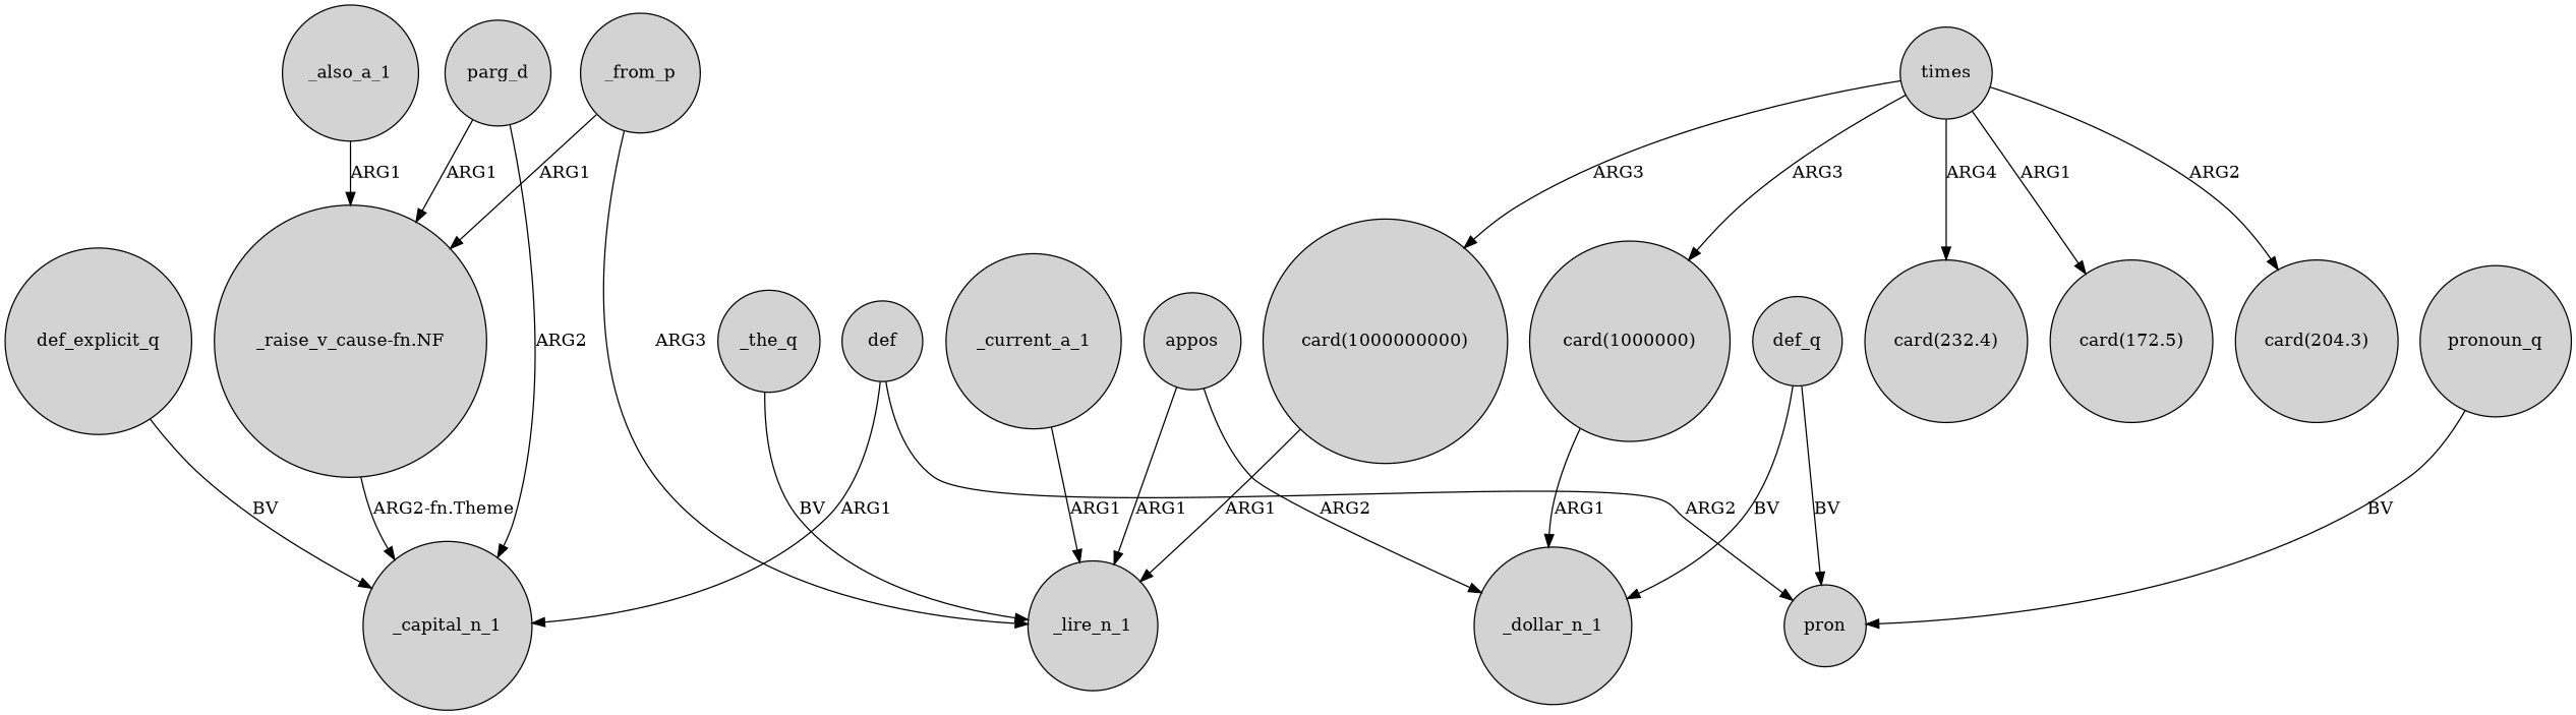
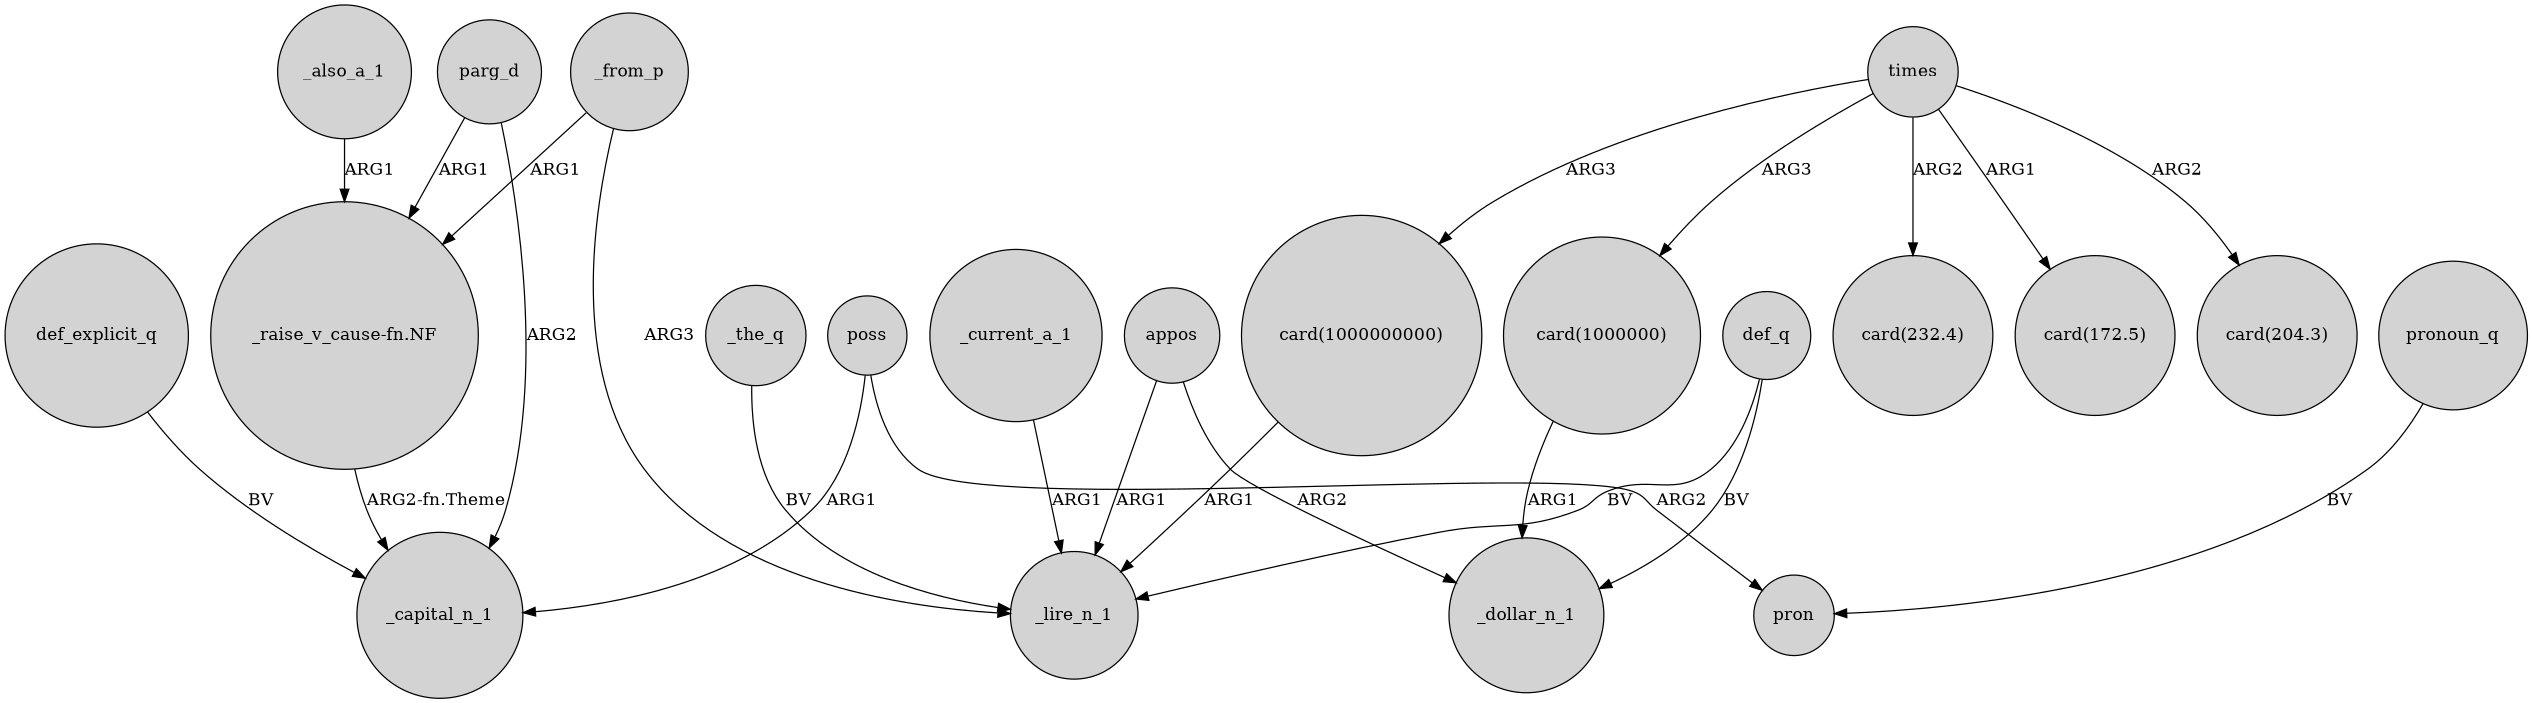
  digraph {
    node [shape=circle style=filled]
    def_explicit_q
    _capital_n_1
    appos
    _dollar_n_1
    _lire_n_1
    "card(1000000)"
    "_raise_v_cause-fn.NF"
-   poss [label=def]
+   poss
    pron
    times
    "card(232.4)"
    "card(172.5)"
    "card(204.3)"
    "card(1000000000)"
    parg_d
    _the_q
    pronoun_q
    _also_a_1
    _from_p
    n20 [label=def_q]
    _current_a_1
    def_explicit_q -> _capital_n_1 [label=BV]
    appos -> _dollar_n_1 [label=ARG2]
    appos -> _lire_n_1 [label=ARG1]
    "card(1000000)" -> _dollar_n_1 [label=ARG1]
    "_raise_v_cause-fn.NF" -> _capital_n_1 [label="ARG2-fn.Theme"]
    poss -> _capital_n_1 [label=ARG1]
    poss -> pron [label=ARG2]
    times -> "card(1000000)" [label=ARG3]
-   times -> "card(232.4)" [label=ARG4]
+   times -> "card(232.4)" [label=ARG2]
    times -> "card(172.5)" [label=ARG1]
    times -> "card(204.3)" [label=ARG2]
    times -> "card(1000000000)" [label=ARG3]
    "card(1000000000)" -> _lire_n_1 [label=ARG1]
    parg_d -> _capital_n_1 [label=ARG2]
    parg_d -> "_raise_v_cause-fn.NF" [label=ARG1]
    _the_q -> _lire_n_1 [label=BV]
    pronoun_q -> pron [label=BV]
    _also_a_1 -> "_raise_v_cause-fn.NF" [label=ARG1]
    _from_p -> _lire_n_1 [label=ARG3]
    _from_p -> "_raise_v_cause-fn.NF" [label=ARG1]
    n20 -> _dollar_n_1 [label=BV]
-   n20 -> pron [label=BV]
+   n20 -> _lire_n_1 [label=BV]
    _current_a_1 -> _lire_n_1 [label=ARG1]
  }
